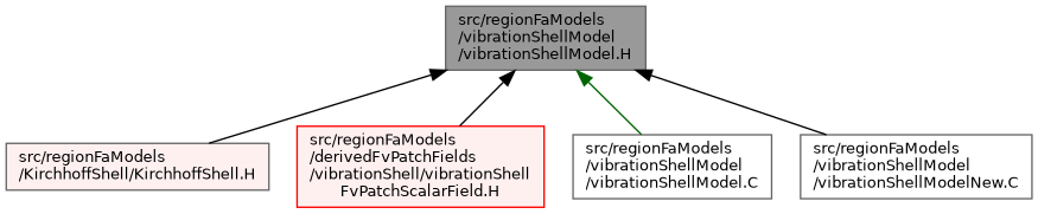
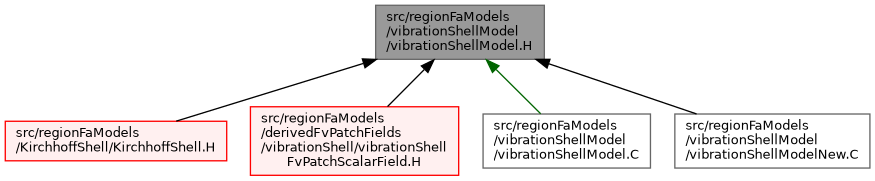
  digraph {
    node [color=red fillcolor="#FFF0F0" fontname=Helvetica fontsize=10 shape=box style=filled]
    edge [color=black dir=back fontname=Helvetica fontsize=10 labelfontname=Helvetica labelfontsize=10 style=solid]
    n1 [color=gray40 fillcolor=grey60 fontcolor=black height=0.2 label="src/regionFaModels\l/vibrationShellModel\l/vibrationShellModel.H" width=0.4]
-   n2 [color=grey40 height=0.2 label="src/regionFaModels\l/KirchhoffShell/KirchhoffShell.H" width=0.4]
+   n2 [height=0.2 label="src/regionFaModels\l/KirchhoffShell/KirchhoffShell.H" width=0.4]
    n3 [height=0.2 label="src/regionFaModels\l/derivedFvPatchFields\l/vibrationShell/vibrationShell\lFvPatchScalarField.H" width=0.4]
    n4 [color=grey40 fillcolor=white height=0.2 label="src/regionFaModels\l/vibrationShellModel\l/vibrationShellModel.C" width=0.4]
    n5 [color=grey40 fillcolor=white height=0.2 label="src/regionFaModels\l/vibrationShellModel\l/vibrationShellModelNew.C" width=0.4]
    n1 -> n2
    n1 -> n3
    n1 -> n4 [color=darkgreen]
    n1 -> n5
  }
